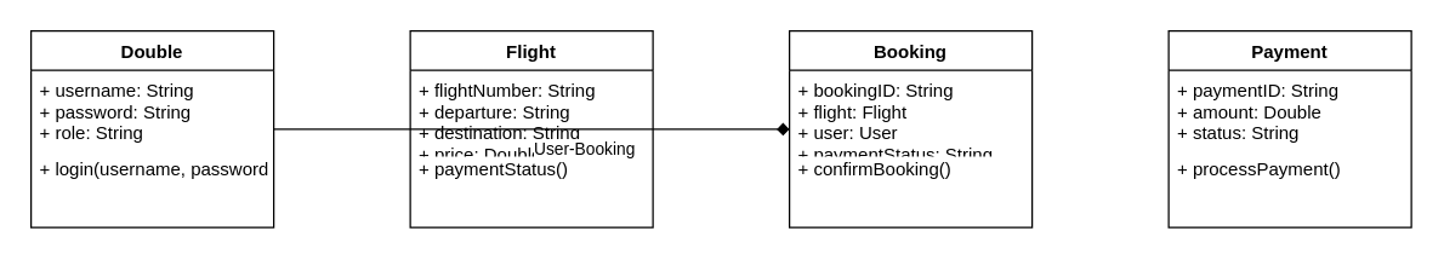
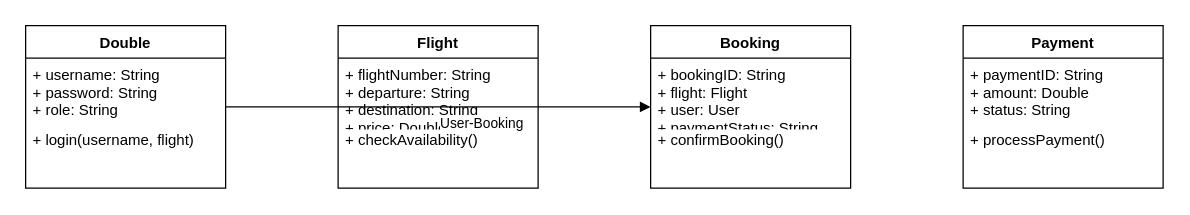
  <mxCell id="0" />
  <mxCell id="1" parent="0" />
  <mxCell id="2" value="Double" style="swimlane;fontStyle=1;align=center;verticalAlign=top;childLayout=stackLayout;horizontal=1;startSize=26;horizontalStack=0;resizeParent=1;resizeParentMax=0;resizeLast=0;collapsible=1;marginBottom=0;whiteSpace=wrap;html=1;" vertex="1" parent="1"><mxGeometry x="20" y="20" width="160" height="130" as="geometry" /></mxCell>
  <mxCell id="3" value="+ username: String&#10;+ password: String&#10;+ role: String" style="text;strokeColor=none;fillColor=none;align=left;verticalAlign=top;spacingLeft=4;spacingRight=4;overflow=hidden;rotatable=0;" vertex="1" parent="2"><mxGeometry y="26" width="160" height="52" as="geometry" /></mxCell>
- <mxCell id="4" value="+ login(username, password)" style="text;strokeColor=none;fillColor=none;align=left;verticalAlign=top;spacingLeft=4;spacingRight=4;overflow=hidden;rotatable=0;" vertex="1" parent="2"><mxGeometry y="78" width="160" height="26" as="geometry" /></mxCell>
+ <mxCell id="4" value="+ login(username, flight)" style="text;strokeColor=none;fillColor=none;align=left;verticalAlign=top;spacingLeft=4;spacingRight=4;overflow=hidden;rotatable=0;" vertex="1" parent="2"><mxGeometry y="78" width="160" height="26" as="geometry" /></mxCell>
  <mxCell id="5" value="Flight" style="swimlane;fontStyle=1;align=center;verticalAlign=top;childLayout=stackLayout;horizontal=1;startSize=26;horizontalStack=0;resizeParent=1;resizeParentMax=0;resizeLast=0;collapsible=1;marginBottom=0;whiteSpace=wrap;html=1;" vertex="1" parent="1"><mxGeometry x="270" y="20" width="160" height="130" as="geometry" /></mxCell>
  <mxCell id="6" value="+ flightNumber: String&#10;+ departure: String&#10;+ destination: String&#10;+ price: Double" style="text;strokeColor=none;fillColor=none;align=left;verticalAlign=top;spacingLeft=4;spacingRight=4;overflow=hidden;rotatable=0;" vertex="1" parent="5"><mxGeometry y="26" width="160" height="52" as="geometry" /></mxCell>
- <mxCell id="7" value="+ paymentStatus()" style="text;strokeColor=none;fillColor=none;align=left;verticalAlign=top;spacingLeft=4;spacingRight=4;overflow=hidden;rotatable=0;" vertex="1" parent="5"><mxGeometry y="78" width="160" height="26" as="geometry" /></mxCell>
+ <mxCell id="7" value="+ checkAvailability()" style="text;strokeColor=none;fillColor=none;align=left;verticalAlign=top;spacingLeft=4;spacingRight=4;overflow=hidden;rotatable=0;" vertex="1" parent="5"><mxGeometry y="78" width="160" height="26" as="geometry" /></mxCell>
  <mxCell id="8" value="Booking" style="swimlane;fontStyle=1;align=center;verticalAlign=top;childLayout=stackLayout;horizontal=1;startSize=26;horizontalStack=0;resizeParent=1;resizeParentMax=0;resizeLast=0;collapsible=1;marginBottom=0;whiteSpace=wrap;html=1;" vertex="1" parent="1"><mxGeometry x="520" y="20" width="160" height="130" as="geometry" /></mxCell>
  <mxCell id="9" value="+ bookingID: String&#10;+ flight: Flight&#10;+ user: User&#10;+ paymentStatus: String" style="text;strokeColor=none;fillColor=none;align=left;verticalAlign=top;spacingLeft=4;spacingRight=4;overflow=hidden;rotatable=0;" vertex="1" parent="8"><mxGeometry y="26" width="160" height="52" as="geometry" /></mxCell>
  <mxCell id="10" value="+ confirmBooking()" style="text;strokeColor=none;fillColor=none;align=left;verticalAlign=top;spacingLeft=4;spacingRight=4;overflow=hidden;rotatable=0;" vertex="1" parent="8"><mxGeometry y="78" width="160" height="26" as="geometry" /></mxCell>
  <mxCell id="11" value="Payment" style="swimlane;fontStyle=1;align=center;verticalAlign=top;childLayout=stackLayout;horizontal=1;startSize=26;horizontalStack=0;resizeParent=1;resizeParentMax=0;resizeLast=0;collapsible=1;marginBottom=0;whiteSpace=wrap;html=1;" vertex="1" parent="1"><mxGeometry x="770" y="20" width="160" height="130" as="geometry" /></mxCell>
  <mxCell id="12" value="+ paymentID: String&#10;+ amount: Double&#10;+ status: String" style="text;strokeColor=none;fillColor=none;align=left;verticalAlign=top;spacingLeft=4;spacingRight=4;overflow=hidden;rotatable=0;" vertex="1" parent="11"><mxGeometry y="26" width="160" height="52" as="geometry" /></mxCell>
  <mxCell id="13" value="+ processPayment()" style="text;strokeColor=none;fillColor=none;align=left;verticalAlign=top;spacingLeft=4;spacingRight=4;overflow=hidden;rotatable=0;" vertex="1" parent="11"><mxGeometry y="78" width="160" height="26" as="geometry" /></mxCell>
- <mxCell id="14" value="User-Booking" style="endArrow=diamond;endFill=1;html=1;edgeStyle=orthogonalEdgeStyle;align=left;verticalAlign=top;rounded=0;" edge="1" parent="1" source="2" target="8"><mxGeometry relative="1" as="geometry" /></mxCell>
+ <mxCell id="14" value="User-Booking" style="endArrow=block;endFill=1;html=1;edgeStyle=orthogonalEdgeStyle;align=left;verticalAlign=top;rounded=0;" edge="1" parent="1" source="2" target="8"><mxGeometry relative="1" as="geometry" /></mxCell>
